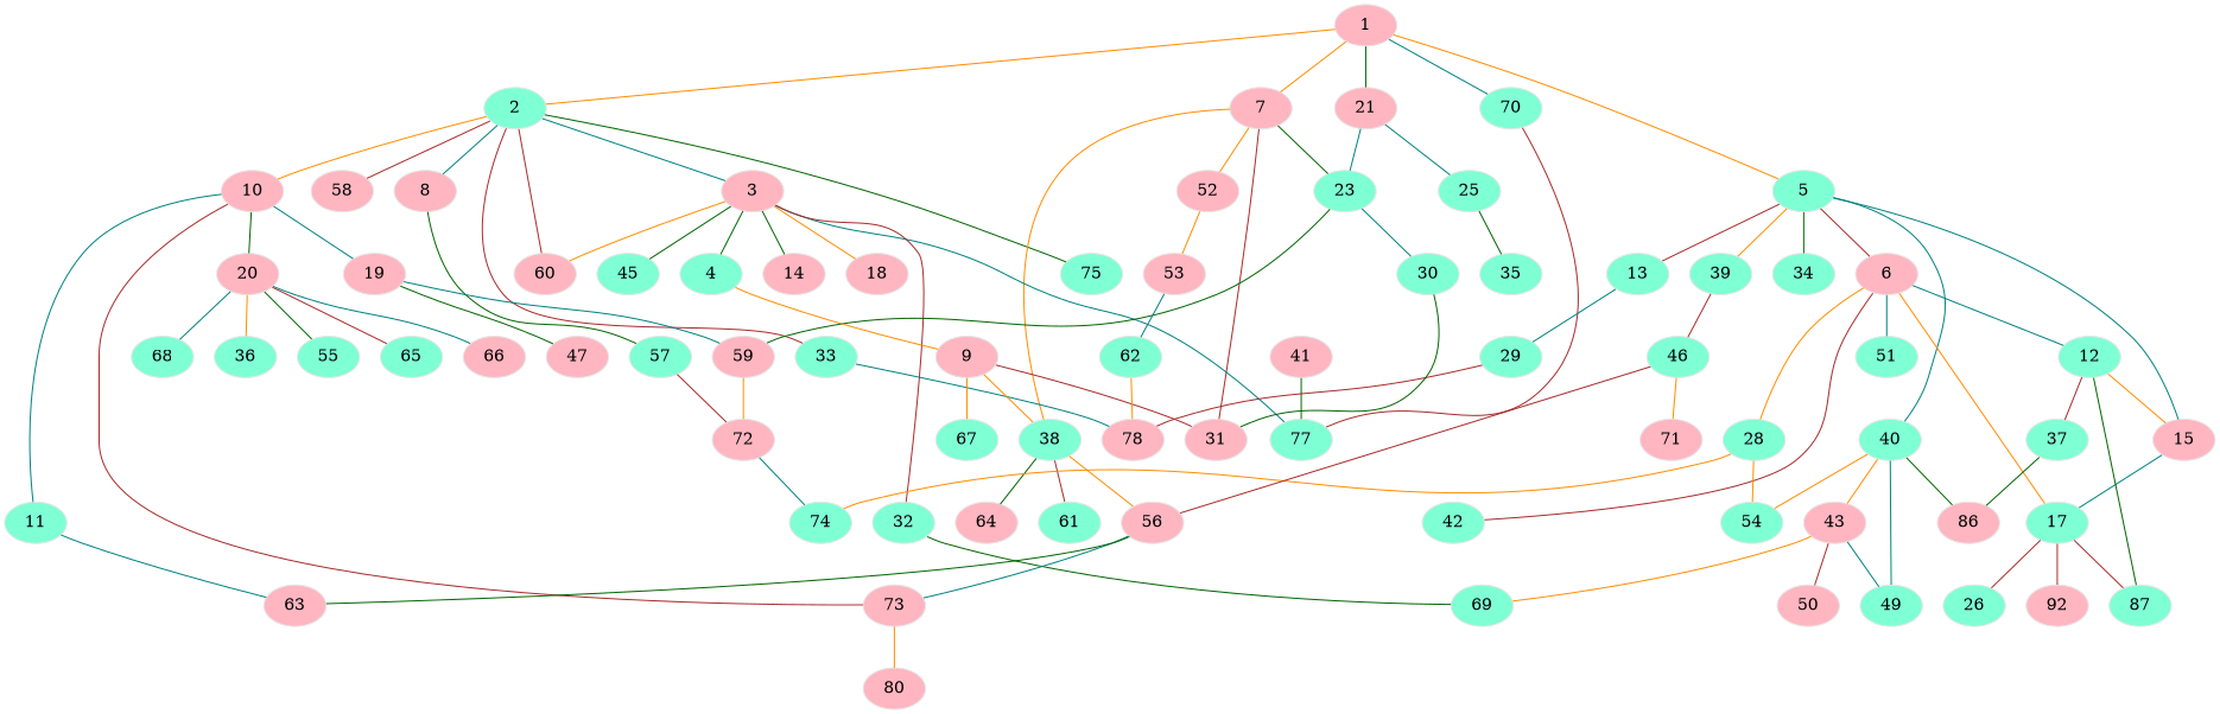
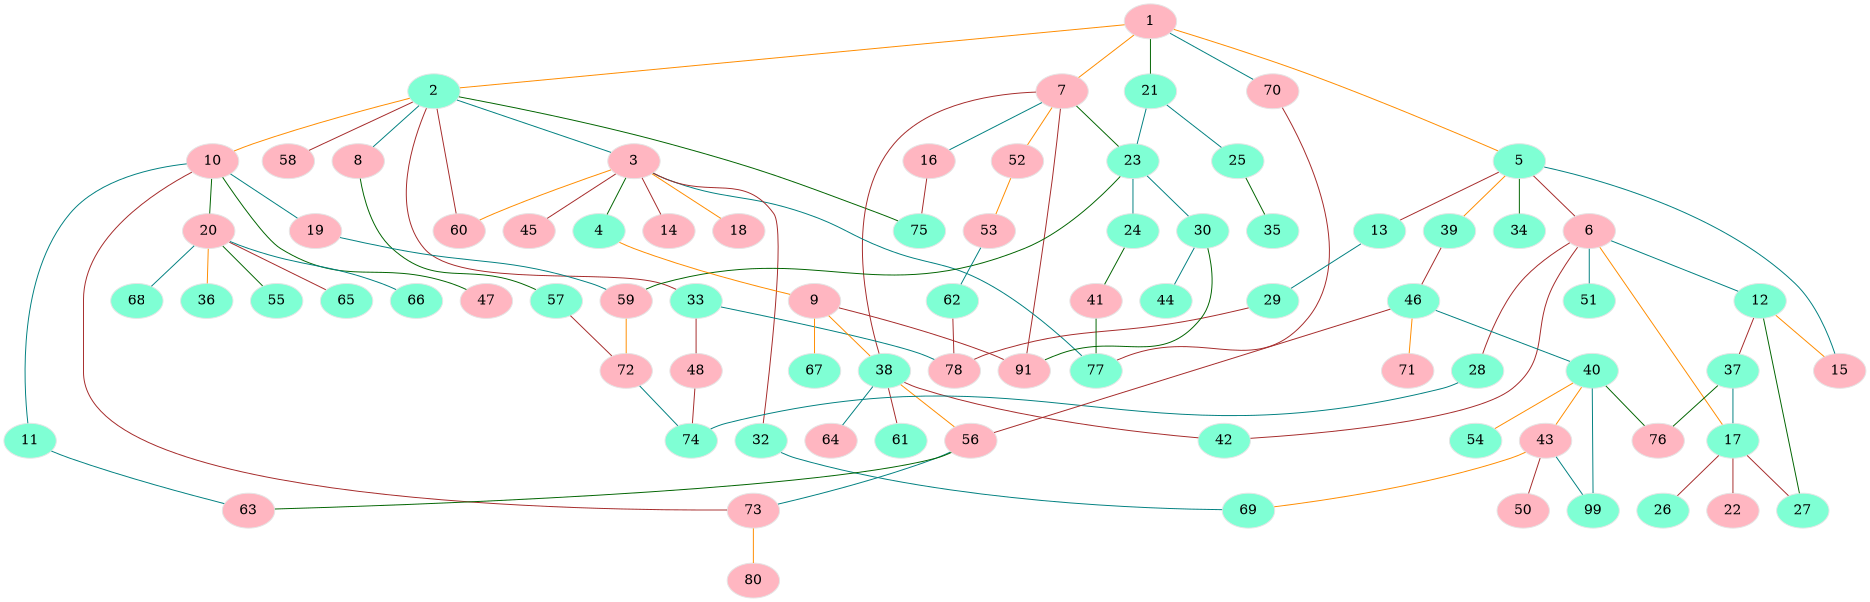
  graph {
    node [color=gray90 fillcolor=aquamarine style=filled]
    edge [color=brown]
    1 [fillcolor=lightpink]
    2
    5
    7 [fillcolor=lightpink]
-   21 [fillcolor=lightpink]
-   70
+   21
+   70 [fillcolor=lightpink]
    3 [fillcolor=lightpink]
    8 [fillcolor=lightpink]
    10 [fillcolor=lightpink]
    33
    58 [fillcolor=lightpink]
    60 [fillcolor=lightpink]
    75
    6 [fillcolor=lightpink]
    13
    15 [fillcolor=lightpink]
    34
    39
    40
+   16 [fillcolor=lightpink]
    23
-   31 [fillcolor=lightpink]
+   31 [fillcolor=lightpink label=91]
    38
    52 [fillcolor=lightpink]
    25
    77
    4
    14 [fillcolor=lightpink]
    18 [fillcolor=lightpink]
    32
-   45
+   45 [fillcolor=lightpink]
    57
    11
    19 [fillcolor=lightpink]
    20 [fillcolor=lightpink]
    47 [fillcolor=lightpink]
    73 [fillcolor=lightpink]
+   48 [fillcolor=lightpink]
    78 [fillcolor=lightpink]
    9 [fillcolor=lightpink]
    69
    67
    12
    17
    28
    42
    51
    29
    46
    54
-   76 [fillcolor=lightpink label=86]
+   76 [fillcolor=lightpink]
    43 [fillcolor=lightpink]
-   49
-   27 [label=87]
+   49 [label=99]
+   27
    37
-   22 [fillcolor=lightpink label=92]
+   22 [fillcolor=lightpink]
    26
    74
    59 [fillcolor=lightpink]
+   24
    30
    56 [fillcolor=lightpink]
    61
    64 [fillcolor=lightpink]
    53 [fillcolor=lightpink]
    72 [fillcolor=lightpink]
    63 [fillcolor=lightpink]
    36
    55
    65
-   66 [fillcolor=lightpink]
+   66
    68
    80 [fillcolor=lightpink]
    35
    41 [fillcolor=lightpink]
+   44
    71 [fillcolor=lightpink]
    50 [fillcolor=lightpink]
    62
    1 -- 2 [color=darkorange]
    1 -- 5 [color=darkorange]
    1 -- 7 [color=darkorange]
    1 -- 21 [color=darkgreen]
    1 -- 70 [color=teal]
    2 -- 3 [color=teal]
    2 -- 8 [color=teal]
    2 -- 10 [color=darkorange]
    2 -- 33
    2 -- 58
    2 -- 60
    2 -- 75 [color=darkgreen]
    5 -- 6
    5 -- 13
    5 -- 15 [color=teal]
    5 -- 34 [color=darkgreen]
    5 -- 39 [color=darkorange]
-   5 -- 40 [color=teal]
+   46 -- 40 [color=teal]
+   7 -- 16 [color=teal]
    7 -- 23 [color=darkgreen]
    7 -- 31
-   7 -- 38 [color=darkorange]
+   7 -- 38
    7 -- 52 [color=darkorange]
    21 -- 23 [color=teal]
    21 -- 25 [color=teal]
    70 -- 77
    3 -- 60 [color=darkorange]
    3 -- 77 [color=teal]
    3 -- 4 [color=darkgreen]
-   3 -- 14 [color=darkgreen]
+   3 -- 14
    3 -- 18 [color=darkorange]
    3 -- 32
-   3 -- 45 [color=darkgreen]
+   3 -- 45
    8 -- 57 [color=darkgreen]
    10 -- 11 [color=teal]
    10 -- 19 [color=teal]
    10 -- 20 [color=darkgreen]
-   19 -- 47 [color=darkgreen]
+   10 -- 47 [color=darkgreen]
    10 -- 73
+   33 -- 48
    33 -- 78 [color=teal]
    6 -- 12 [color=teal]
    6 -- 17 [color=darkorange]
-   6 -- 28 [color=darkorange]
+   6 -- 28
    6 -- 42
    6 -- 51 [color=teal]
    13 -- 29 [color=teal]
-   15 -- 17 [color=teal]
+   37 -- 17 [color=teal]
    39 -- 46
    40 -- 54 [color=darkorange]
    40 -- 76 [color=darkgreen]
    40 -- 43 [color=darkorange]
    40 -- 49 [color=teal]
+   16 -- 75
    23 -- 59 [color=darkgreen]
+   23 -- 24 [color=teal]
    23 -- 30 [color=teal]
+   38 -- 42
    38 -- 56 [color=darkorange]
    38 -- 61
-   38 -- 64 [color=darkgreen]
+   38 -- 64 [color=teal]
    52 -- 53 [color=darkorange]
    25 -- 35 [color=darkgreen]
    4 -- 9 [color=darkorange]
-   32 -- 69 [color=darkgreen]
+   32 -- 69 [color=teal]
    57 -- 72
    11 -- 63 [color=teal]
    19 -- 59 [color=teal]
    20 -- 36 [color=darkorange]
    20 -- 55 [color=darkgreen]
    20 -- 65
    20 -- 66 [color=teal]
    20 -- 68 [color=teal]
    73 -- 80 [color=darkorange]
+   48 -- 74
    9 -- 31
    9 -- 38 [color=darkorange]
    9 -- 67 [color=darkorange]
    12 -- 15 [color=darkorange]
    12 -- 27 [color=darkgreen]
    12 -- 37
    17 -- 27
    17 -- 22
    17 -- 26
-   28 -- 54 [color=darkorange]
-   28 -- 74 [color=darkorange]
+   28 -- 74 [color=teal]
    29 -- 78
    46 -- 56
    46 -- 71 [color=darkorange]
    43 -- 69 [color=darkorange]
    43 -- 49 [color=teal]
    43 -- 50
    37 -- 76 [color=darkgreen]
    59 -- 72 [color=darkorange]
+   24 -- 41 [color=darkgreen]
    30 -- 31 [color=darkgreen]
+   30 -- 44 [color=teal]
    56 -- 73 [color=teal]
    56 -- 63 [color=darkgreen]
    53 -- 62 [color=teal]
    72 -- 74 [color=teal]
    41 -- 77 [color=darkgreen]
-   62 -- 78 [color=darkorange]
+   62 -- 78
  }
